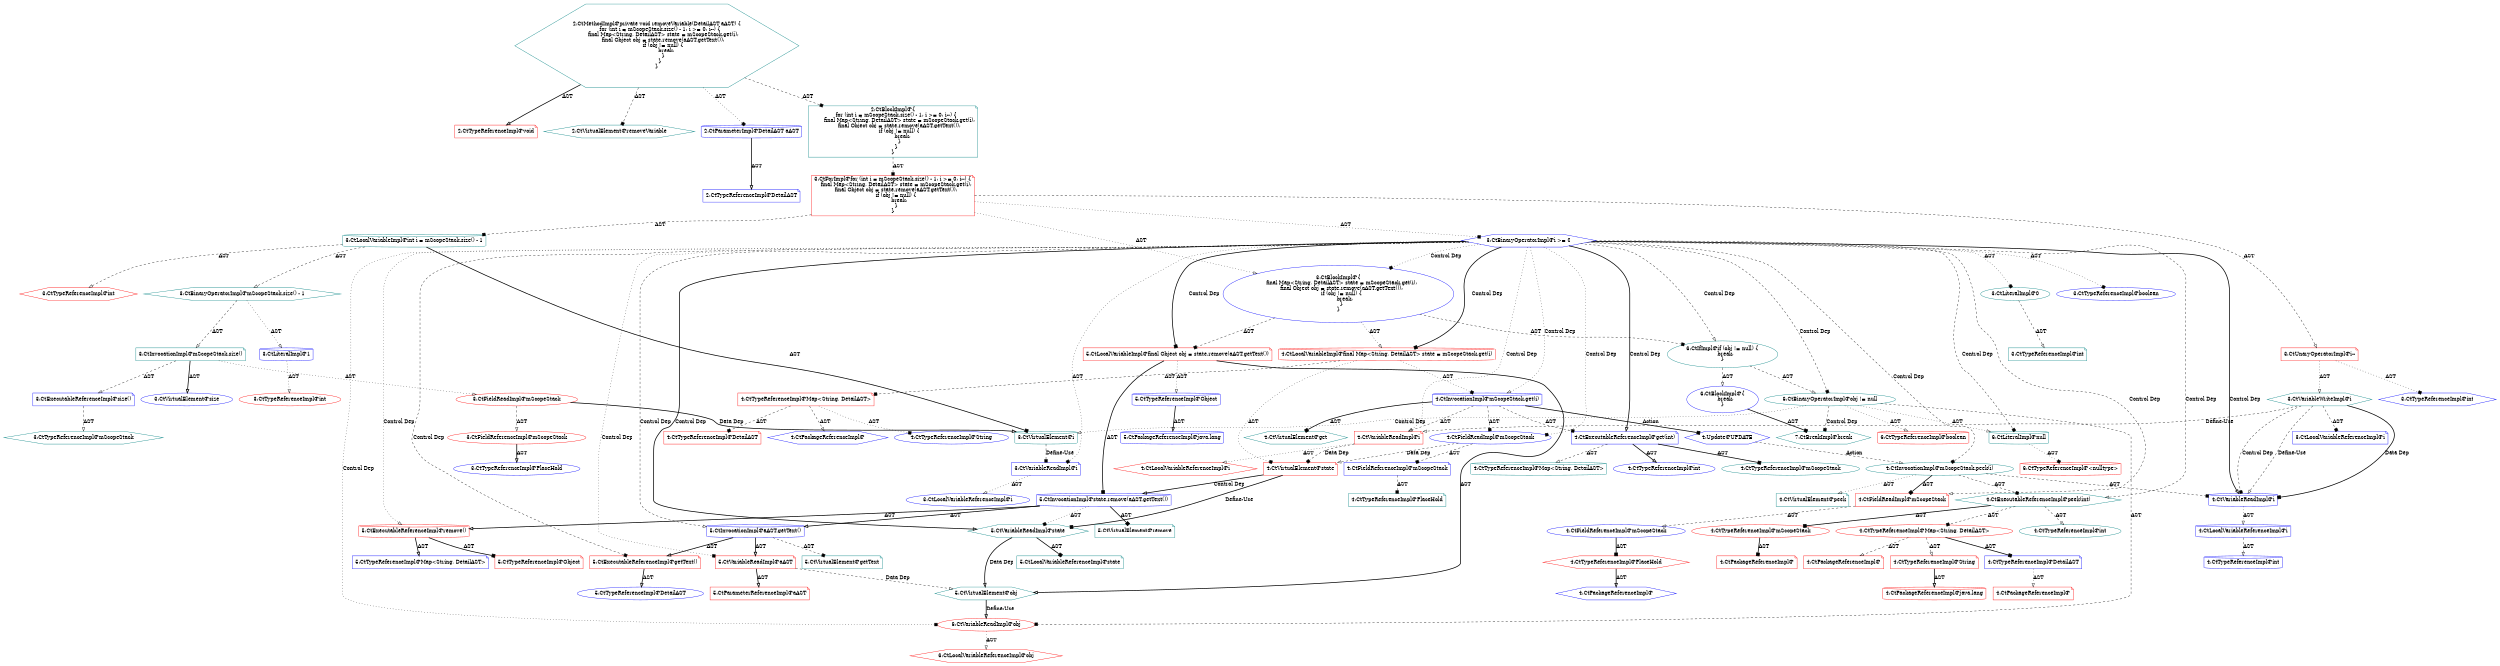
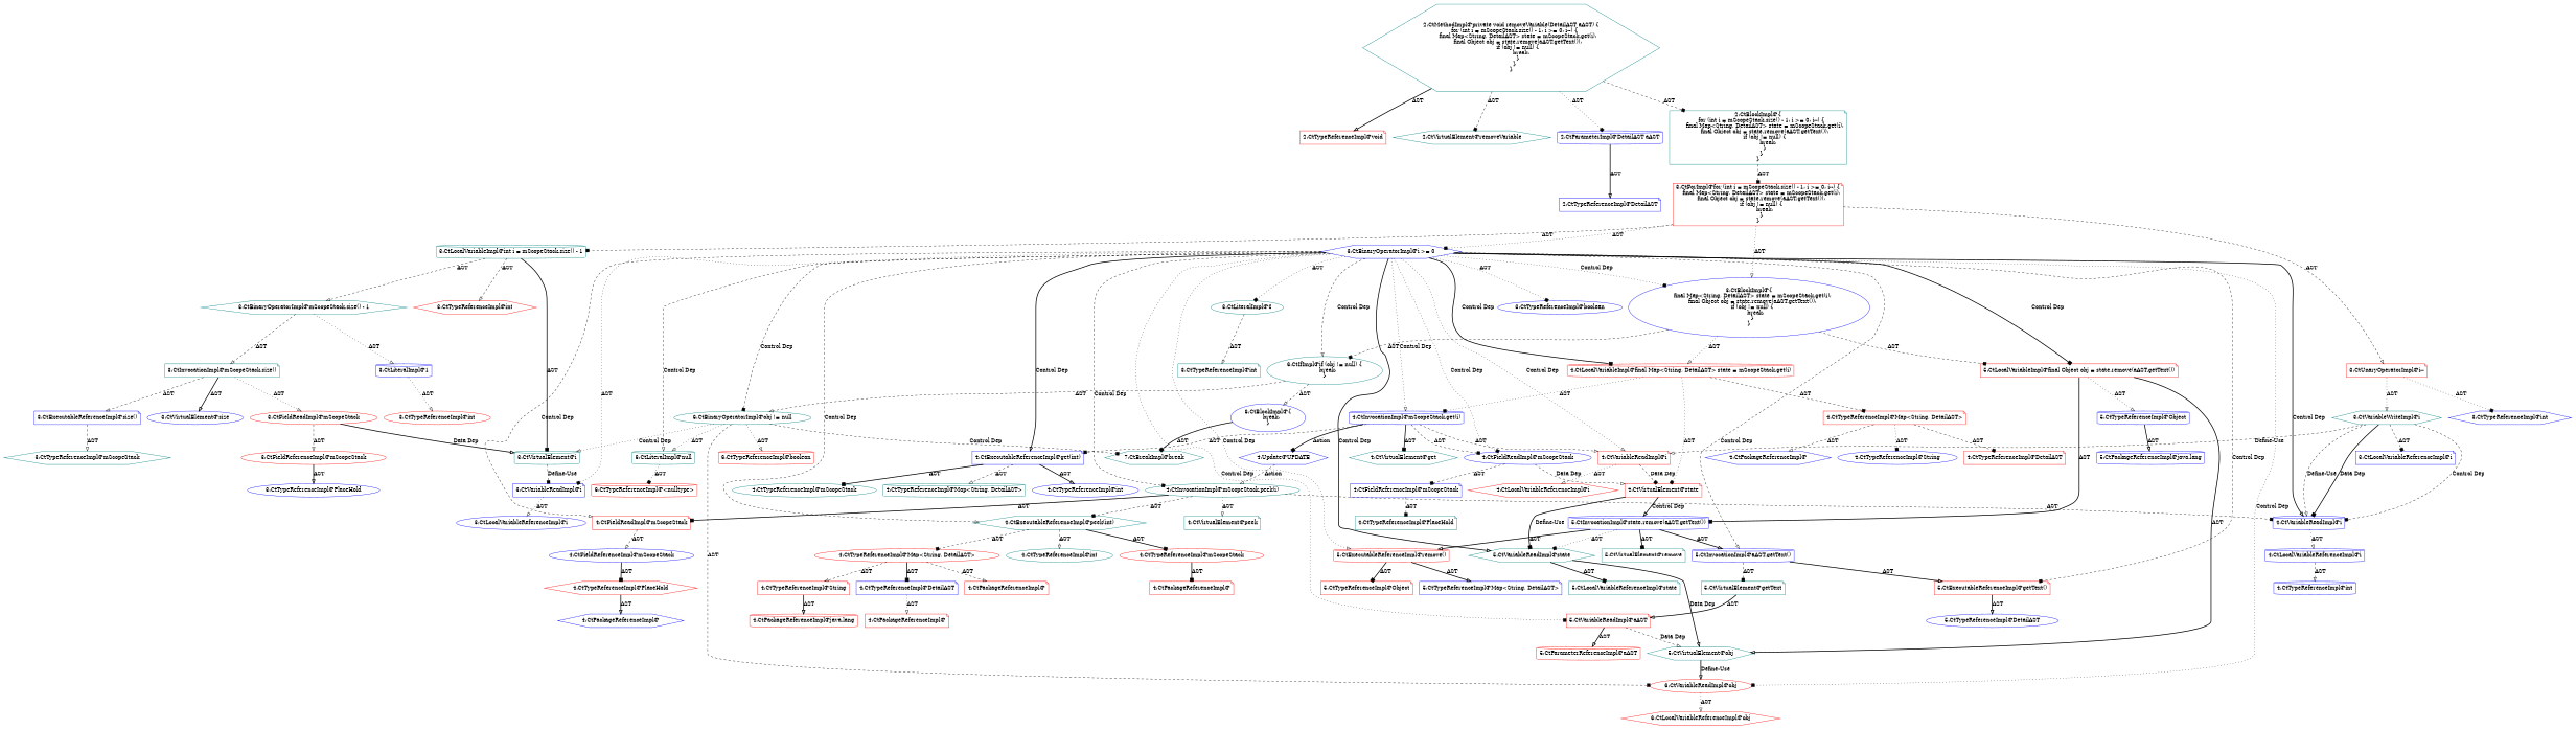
  digraph {
    node [color=blue shape=note]
    edge [arrowhead=onormal style=dashed]
    n1 [color=red label="2:CtTypeReferenceImpl@void"]
    n2 [color=teal label="2:CtVirtualElement@removeVariable" shape=hexagon]
    n3 [label="2:CtParameterImpl@DetailAST aAST" shape=cylinder]
    n4 [label="2:CtTypeReferenceImpl@DetailAST"]
    n5 [color=red label="3:CtTypeReferenceImpl@int" shape=hexagon]
    n6 [label="3:CtExecutableReferenceImpl@size()"]
    n7 [color=teal label="3:CtTypeReferenceImpl@mScopeStack" shape=hexagon]
    n8 [label="3:CtVirtualElement@size" shape=ellipse]
    n9 [color=red label="3:CtFieldReferenceImpl@mScopeStack" shape=ellipse]
    n10 [label="3:CtTypeReferenceImpl@PlaceHold" shape=ellipse]
    n11 [color=red label="3:CtFieldReadImpl@mScopeStack" shape=ellipse]
    n12 [color=teal label="3:CtVirtualElement@i" shape=cylinder]
    n13 [label="3:CtVariableReadImpl@i"]
    n14 [color=teal label="3:CtInvocationImpl@mScopeStack.size()"]
    n15 [label="3:CtLiteralImpl@1" shape=cylinder]
    n16 [color=red label="3:CtTypeReferenceImpl@int" shape=ellipse]
    n17 [color=teal label="3:CtBinaryOperatorImpl@mScopeStack.size() - 1" shape=hexagon]
    n18 [label="3:CtLocalVariableReferenceImpl@i" shape=ellipse]
    n19 [color=teal label="3:CtLocalVariableImpl@int i = mScopeStack.size() - 1" shape=cylinder]
    n20 [color=teal label="3:CtLiteralImpl@0" shape=ellipse]
    n21 [color=teal label="3:CtTypeReferenceImpl@int"]
    n22 [label="3:CtBinaryOperatorImpl@i >= 0" shape=hexagon]
    n23 [label="3:CtTypeReferenceImpl@boolean" shape=ellipse]
    n24 [label="4:CtExecutableReferenceImpl@get(int)"]
    n25 [label="4:CtFieldReadImpl@mScopeStack" shape=ellipse]
    n26 [color=red label="4:CtVariableReadImpl@i"]
    n27 [label="4:CtInvocationImpl@mScopeStack.get(i)" shape=cylinder]
    n28 [color=red label="4:CtLocalVariableImpl@final Map<String, DetailAST> state = mScopeStack.get(i)" shape=cylinder]
    n29 [color=red label="5:CtExecutableReferenceImpl@remove()" shape=cylinder]
    n30 [color=teal label="5:CtVariableReadImpl@state" shape=hexagon]
    n31 [color=red label="5:CtExecutableReferenceImpl@getText()"]
    n32 [color=red label="5:CtVariableReadImpl@aAST"]
    n33 [label="5:CtInvocationImpl@aAST.getText()" shape=cylinder]
    n34 [color=red label="5:CtLocalVariableImpl@final Object obj = state.remove(aAST.getText())"]
    n35 [color=red label="6:CtVariableReadImpl@obj" shape=ellipse]
    n36 [color=teal label="6:CtLiteralImpl@null" shape=cylinder]
    n37 [color=teal label="6:CtBinaryOperatorImpl@obj != null" shape=ellipse]
    n38 [color=teal label="6:CtIfImpl@if (obj != null) \{\n    break;\n\}" shape=ellipse]
    n39 [label="3:CtBlockImpl@\{\n    final Map<String, DetailAST> state = mScopeStack.get(i);\n    final Object obj = state.remove(aAST.getText());\n    if (obj != null) \{\n        break;\n    \}\n\}" shape=ellipse]
    n40 [color=red label="4:CtFieldReadImpl@mScopeStack"]
    n41 [color=teal label="4:CtExecutableReferenceImpl@peek(int)" shape=hexagon]
    n42 [label="4:CtVariableReadImpl@i" shape=cylinder]
    n43 [color=teal label="4:CtInvocationImpl@mScopeStack.peek(i)" shape=ellipse]
    n44 [color=teal label="4:CtTypeReferenceImpl@mScopeStack" shape=ellipse]
    n45 [color=teal label="4:CtTypeReferenceImpl@Map<String, DetailAST>" shape=cylinder]
    n46 [label="4:CtTypeReferenceImpl@int" shape=ellipse]
    n47 [label="4:CtFieldReferenceImpl@mScopeStack"]
    n48 [color=red label="4:CtVirtualElement@state"]
    n49 [color=red label="4:CtLocalVariableReferenceImpl@i" shape=hexagon]
    n50 [color=teal label="4:CtVirtualElement@get" shape=hexagon]
    n51 [label="4:Update@UPDATE" shape=hexagon]
    n52 [color=red label="4:CtTypeReferenceImpl@Map<String, DetailAST>"]
    n53 [label="5:CtTypeReferenceImpl@Map<String, DetailAST>"]
    n54 [color=red label="5:CtTypeReferenceImpl@Object"]
    n55 [color=teal label="5:CtLocalVariableReferenceImpl@state"]
    n56 [color=teal label="5:CtVirtualElement@obj" shape=hexagon]
    n57 [label="5:CtTypeReferenceImpl@DetailAST" shape=ellipse]
-   n58 [color=red label="5:CtParameterReferenceImpl@aAST"]
+   n58 [color=red label="5:CtParameterReferenceImpl@aAST" shape=cylinder]
    n59 [color=teal label="5:CtVirtualElement@getText"]
    n60 [label="5:CtInvocationImpl@state.remove(aAST.getText())" shape=cylinder]
    n61 [color=teal label="5:CtVirtualElement@remove"]
    n62 [label="5:CtTypeReferenceImpl@Object" shape=cylinder]
    n63 [color=red label="6:CtLocalVariableReferenceImpl@obj" shape=hexagon]
    n64 [color=red label="6:CtTypeReferenceImpl@<nulltype>" shape=cylinder]
    n65 [color=red label="6:CtTypeReferenceImpl@boolean" shape=cylinder]
    n66 [color=teal label="7:CtBreakImpl@break" shape=hexagon]
    n67 [label="6:CtBlockImpl@\{\n    break;\n\}" shape=ellipse]
    n68 [label="4:CtFieldReferenceImpl@mScopeStack" shape=ellipse]
    n69 [color=red label="4:CtTypeReferenceImpl@mScopeStack" shape=ellipse]
    n70 [color=red label="4:CtTypeReferenceImpl@Map<String, DetailAST>" shape=ellipse]
    n71 [color=teal label="4:CtTypeReferenceImpl@int" shape=ellipse]
    n72 [label="4:CtLocalVariableReferenceImpl@i" shape=cylinder]
    n73 [color=teal label="4:CtVirtualElement@peek"]
    n74 [color=teal label="3:CtVariableWriteImpl@i" shape=hexagon]
    n75 [label="3:CtLocalVariableReferenceImpl@i"]
    n76 [color=red label="3:CtUnaryOperatorImpl@i--"]
    n77 [label="3:CtTypeReferenceImpl@int" shape=hexagon]
    n78 [label="4:CtPackageReferenceImpl@" shape=hexagon]
    n79 [label="4:CtTypeReferenceImpl@String" shape=ellipse]
    n80 [color=red label="4:CtTypeReferenceImpl@DetailAST"]
    n81 [color=teal label="4:CtTypeReferenceImpl@PlaceHold"]
    n82 [label="5:CtPackageReferenceImpl@java.lang" shape=cylinder]
    n83 [color=red label="3:CtForImpl@for (int i = mScopeStack.size() - 1; i >= 0; i--) \{\n    final Map<String, DetailAST> state = mScopeStack.get(i);\n    final Object obj = state.remove(aAST.getText());\n    if (obj != null) \{\n        break;\n    \}\n\}"]
    n84 [color=teal label="2:CtBlockImpl@\{\n    for (int i = mScopeStack.size() - 1; i >= 0; i--) \{\n        final Map<String, DetailAST> state = mScopeStack.get(i);\n        final Object obj = state.remove(aAST.getText());\n        if (obj != null) \{\n            break;\n        \}\n    \}\n\}"]
    n85 [color=teal label="2:CtMethodImpl@private void removeVariable(DetailAST aAST) \{\n    for (int i = mScopeStack.size() - 1; i >= 0; i--) \{\n        final Map<String, DetailAST> state = mScopeStack.get(i);\n        final Object obj = state.remove(aAST.getText());\n        if (obj != null) \{\n            break;\n        \}\n    \}\n\}" shape=hexagon]
    n86 [label="4:CtPackageReferenceImpl@" shape=hexagon]
    n87 [color=red label="4:CtTypeReferenceImpl@PlaceHold" shape=hexagon]
    n88 [color=red label="4:CtPackageReferenceImpl@"]
    n89 [color=red label="4:CtPackageReferenceImpl@"]
    n90 [color=red label="4:CtPackageReferenceImpl@java.lang" shape=cylinder]
    n91 [color=red label="4:CtTypeReferenceImpl@String"]
    n92 [color=red label="4:CtPackageReferenceImpl@"]
    n93 [label="4:CtTypeReferenceImpl@DetailAST"]
    n94 [label="4:CtTypeReferenceImpl@int" shape=cylinder]
    n3 -> n4 [label=AST style=bold]
    n6 -> n7 [label=AST]
    n9 -> n10 [label=AST style=bold]
    n11 -> n9 [label=AST]
    n11 -> n12 [label="Data Dep" style=bold]
    n12 -> n13 [arrowhead=box label="Define-Use"]
    n13 -> n18 [label=AST style=dotted]
    n14 -> n6 [label=AST]
    n14 -> n8 [label=AST style=bold]
    n14 -> n11 [label=AST style=dotted]
    n15 -> n16 [label=AST style=dotted]
    n17 -> n14 [label=AST]
    n17 -> n15 [label=AST style=dotted]
    n19 -> n5 [label=AST]
    n19 -> n12 [arrowhead=box label=AST style=bold]
    n19 -> n17 [label=AST]
    n20 -> n21 [label=AST]
    n22 -> n13 [arrowhead=box label=AST style=dotted]
    n22 -> n20 [arrowhead=box label=AST style=dotted]
    n22 -> n23 [arrowhead=box label=AST style=dotted]
    n22 -> n24 [label="Control Dep" style=bold]
    n22 -> n25 [arrowhead=box label="Control Dep" style=dotted]
    n22 -> n26 [label="Control Dep" style=dotted]
    n22 -> n27 [label="Control Dep" style=dotted]
    n22 -> n28 [arrowhead=box label="Control Dep" style=bold]
    n22 -> n29 [label="Control Dep" style=dotted]
    n22 -> n30 [label="Control Dep" style=bold]
    n22 -> n31 [arrowhead=box label="Control Dep"]
    n22 -> n32 [arrowhead=box label="Control Dep" style=dotted]
    n22 -> n33 [label="Control Dep"]
    n22 -> n34 [arrowhead=box label="Control Dep" style=bold]
    n22 -> n35 [arrowhead=box label="Control Dep" style=dotted]
-   n22 -> n36 [arrowhead=box label="Control Dep"]
+   n22 -> n36 [label="Control Dep"]
    n22 -> n37 [arrowhead=box label="Control Dep"]
    n22 -> n38 [label="Control Dep"]
    n22 -> n39 [arrowhead=box label="Control Dep" style=dotted]
    n22 -> n40 [label="Control Dep"]
    n22 -> n41 [label="Control Dep"]
    n22 -> n42 [label="Control Dep" style=bold]
    n22 -> n43 [arrowhead=box label="Control Dep"]
    n24 -> n44 [arrowhead=box label=AST style=bold]
    n24 -> n45 [label=AST]
    n24 -> n46 [label=AST style=bold]
    n25 -> n47 [arrowhead=box label=AST]
    n25 -> n48 [label="Data Dep"]
    n26 -> n48 [arrowhead=box label="Data Dep"]
    n26 -> n49 [label=AST style=dotted]
    n27 -> n24 [arrowhead=box label=AST]
    n27 -> n25 [arrowhead=box label=AST]
    n27 -> n26 [label=AST]
    n27 -> n50 [arrowhead=box label=AST style=bold]
    n27 -> n51 [arrowhead=box label=Action style=bold]
    n28 -> n27 [arrowhead=box label=AST style=dotted]
    n28 -> n48 [arrowhead=box label=AST style=dotted]
    n28 -> n52 [arrowhead=box label=AST]
    n29 -> n53 [label=AST style=bold]
    n29 -> n54 [arrowhead=box label=AST style=bold]
    n30 -> n55 [arrowhead=box label=AST style=bold]
    n30 -> n56 [label="Data Dep" style=bold]
    n31 -> n57 [label=AST style=bold]
    n32 -> n56 [label="Data Dep"]
    n32 -> n58 [label=AST style=bold]
    n33 -> n31 [label=AST style=bold]
-   n33 -> n32 [label=AST style=bold]
+   n59 -> n32 [label=AST style=bold]
    n33 -> n59 [arrowhead=box label=AST]
    n34 -> n56 [label=AST style=bold]
    n34 -> n60 [arrowhead=box label=AST style=bold]
    n34 -> n62 [label=AST style=dotted]
    n35 -> n63 [label=AST style=dotted]
    n36 -> n64 [arrowhead=box label=AST style=dotted]
    n37 -> n12 [label="Control Dep" style=dotted]
    n37 -> n35 [arrowhead=box label=AST]
    n37 -> n36 [label=AST style=dotted]
    n37 -> n65 [label=AST style=dotted]
    n37 -> n66 [arrowhead=box label="Control Dep"]
    n38 -> n37 [label=AST]
    n38 -> n67 [label=AST]
    n39 -> n28 [label=AST style=dotted]
    n39 -> n34 [arrowhead=box label=AST]
    n39 -> n38 [arrowhead=box label=AST]
    n40 -> n68 [label=AST]
    n41 -> n69 [arrowhead=box label=AST style=bold]
    n41 -> n70 [arrowhead=box label=AST]
    n41 -> n71 [label=AST]
    n42 -> n72 [label=AST style=dotted]
    n43 -> n40 [arrowhead=box label=AST style=bold]
    n43 -> n41 [arrowhead=box label=AST]
    n43 -> n42 [arrowhead=box label=AST]
    n43 -> n73 [label=AST style=dotted]
    n47 -> n81 [arrowhead=box label=AST]
    n48 -> n30 [arrowhead=box label="Define-Use" style=bold]
    n48 -> n60 [label="Control Dep" style=bold]
    n51 -> n43 [label=Action]
    n52 -> n78 [label=AST]
    n52 -> n79 [arrowhead=box label=AST style=dotted]
    n52 -> n80 [arrowhead=box label=AST]
    n56 -> n35 [label="Define-Use" style=bold]
    n60 -> n29 [label=AST style=bold]
    n60 -> n30 [arrowhead=box label=AST style=dotted]
    n60 -> n33 [label=AST style=bold]
    n60 -> n61 [arrowhead=box label=AST style=bold]
    n62 -> n82 [label=AST style=bold]
    n67 -> n66 [arrowhead=box label=AST style=bold]
    n68 -> n87 [arrowhead=box label=AST style=bold]
    n69 -> n88 [arrowhead=box label=AST style=bold]
    n70 -> n89 [label=AST]
    n70 -> n91 [label=AST]
    n70 -> n93 [arrowhead=box label=AST style=bold]
    n72 -> n94 [label=AST]
    n74 -> n26 [label="Define-Use"]
    n74 -> n42 [label="Define-Use"]
    n74 -> n42 [arrowhead=box label="Data Dep" style=bold]
    n74 -> n42 [arrowhead=box label="Control Dep"]
    n74 -> n75 [arrowhead=box label=AST]
    n76 -> n74 [label=AST style=dotted]
    n76 -> n77 [arrowhead=box label=AST style=dotted]
    n83 -> n19 [arrowhead=box label=AST]
    n83 -> n22 [arrowhead=box label=AST style=dotted]
    n83 -> n39 [label=AST style=dotted]
    n83 -> n76 [label=AST]
    n84 -> n83 [arrowhead=box label=AST]
    n85 -> n1 [label=AST style=bold]
    n85 -> n2 [arrowhead=box label=AST]
    n85 -> n3 [arrowhead=box label=AST style=dotted]
    n85 -> n84 [arrowhead=box label=AST]
    n87 -> n86 [label=AST style=bold]
    n91 -> n90 [label=AST style=bold]
    n93 -> n92 [label=AST style=dotted]
  }
